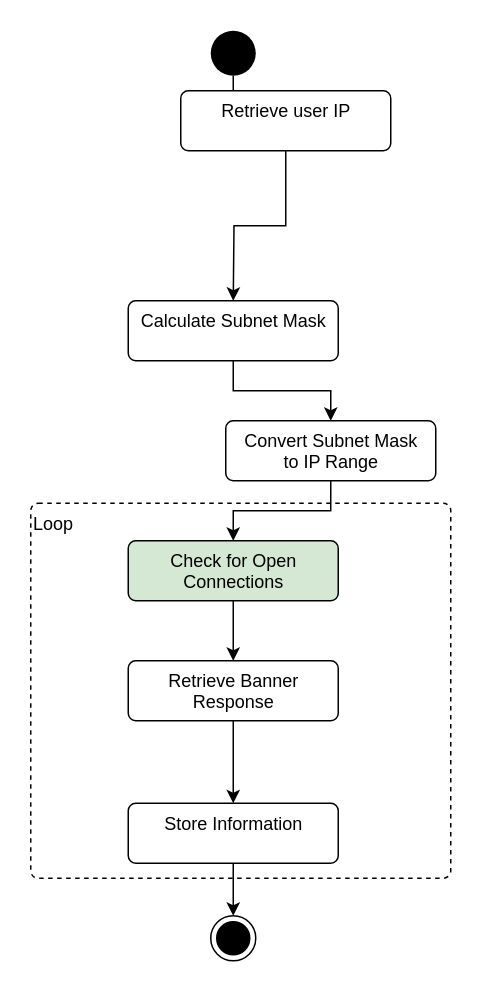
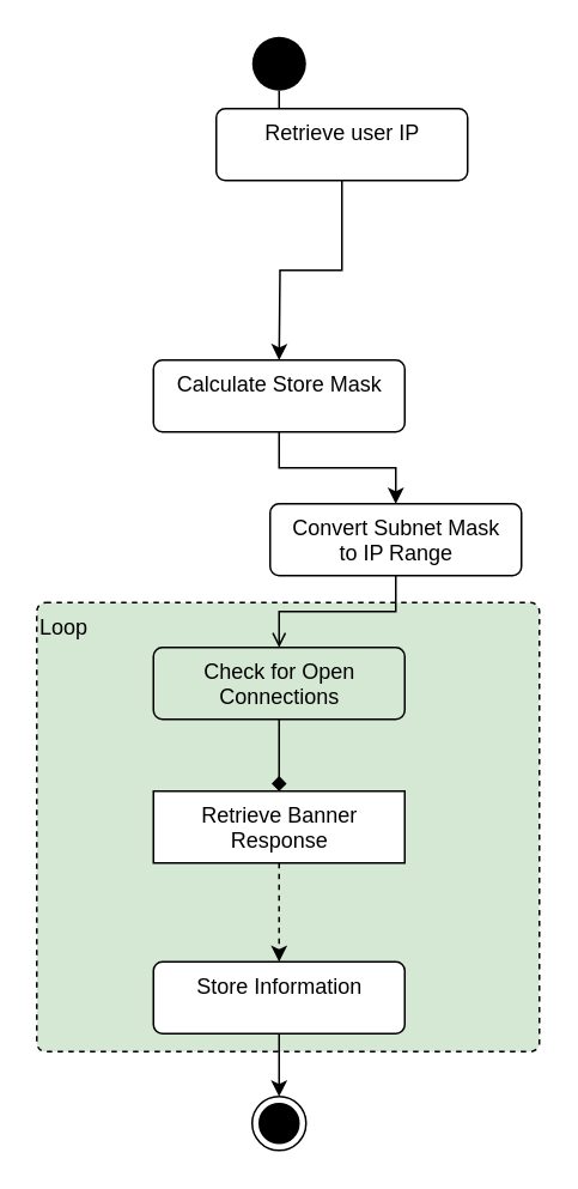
  <mxCell id="0" />
  <mxCell id="1" parent="0" />
- <mxCell id="2" value="Loop" style="html=1;align=left;verticalAlign=top;rounded=1;absoluteArcSize=1;arcSize=10;dashed=1;" vertex="1" parent="1"><mxGeometry x="20" y="335" width="280" height="250" as="geometry" /></mxCell>
+ <mxCell id="2" value="Loop" style="html=1;align=left;verticalAlign=top;rounded=1;absoluteArcSize=1;arcSize=10;dashed=1;fillColor=#d5e8d4;" vertex="1" parent="1"><mxGeometry x="20" y="335" width="280" height="250" as="geometry" /></mxCell>
  <mxCell id="3" style="edgeStyle=orthogonalEdgeStyle;rounded=0;orthogonalLoop=1;jettySize=auto;html=1;entryX=0.5;entryY=0;entryDx=0;entryDy=0;" parent="1" source="4" target="6" edge="1"><mxGeometry relative="1" as="geometry"><mxPoint x="155" y="90" as="targetPoint" /></mxGeometry></mxCell>
  <mxCell id="4" value="" style="ellipse;fillColor=#000000;strokeColor=none;" parent="1" vertex="1"><mxGeometry x="140" y="20" width="30" height="30" as="geometry" /></mxCell>
  <mxCell id="5" style="edgeStyle=orthogonalEdgeStyle;rounded=0;orthogonalLoop=1;jettySize=auto;html=1;" parent="1" source="6" edge="1"><mxGeometry relative="1" as="geometry"><mxPoint x="155" y="200" as="targetPoint" /></mxGeometry></mxCell>
  <mxCell id="6" value="Retrieve user IP" style="html=1;align=center;verticalAlign=top;rounded=1;absoluteArcSize=1;arcSize=10;dashed=0;" parent="1" vertex="1"><mxGeometry x="120" y="60" width="140" height="40" as="geometry" /></mxCell>
  <mxCell id="7" style="edgeStyle=orthogonalEdgeStyle;rounded=0;orthogonalLoop=1;jettySize=auto;html=1;" parent="1" source="8" target="10" edge="1"><mxGeometry relative="1" as="geometry" /></mxCell>
- <mxCell id="8" value="Calculate Subnet Mask" style="html=1;align=center;verticalAlign=top;rounded=1;absoluteArcSize=1;arcSize=10;dashed=0;" parent="1" vertex="1"><mxGeometry x="85" y="200" width="140" height="40" as="geometry" /></mxCell>
- <mxCell id="9" style="edgeStyle=orthogonalEdgeStyle;rounded=0;orthogonalLoop=1;jettySize=auto;html=1;entryX=0.5;entryY=0;entryDx=0;entryDy=0;" parent="1" source="10" target="12" edge="1"><mxGeometry relative="1" as="geometry" /></mxCell>
+ <mxCell id="8" value="Calculate Store Mask" style="html=1;align=center;verticalAlign=top;rounded=1;absoluteArcSize=1;arcSize=10;dashed=0;" parent="1" vertex="1"><mxGeometry x="85" y="200" width="140" height="40" as="geometry" /></mxCell>
+ <mxCell id="9" style="edgeStyle=orthogonalEdgeStyle;rounded=0;orthogonalLoop=1;jettySize=auto;html=1;entryX=0.5;entryY=0;entryDx=0;entryDy=0;endArrow=open;" parent="1" source="10" target="12" edge="1"><mxGeometry relative="1" as="geometry" /></mxCell>
  <mxCell id="10" value="Convert Subnet Mask&lt;br&gt;to IP Range" style="html=1;align=center;verticalAlign=top;rounded=1;absoluteArcSize=1;arcSize=10;dashed=0;" parent="1" vertex="1"><mxGeometry x="150" y="280" width="140" height="40" as="geometry" /></mxCell>
- <mxCell id="11" style="edgeStyle=orthogonalEdgeStyle;rounded=0;orthogonalLoop=1;jettySize=auto;html=1;" parent="1" source="12" target="14" edge="1"><mxGeometry relative="1" as="geometry" /></mxCell>
+ <mxCell id="11" style="edgeStyle=orthogonalEdgeStyle;rounded=0;orthogonalLoop=1;jettySize=auto;html=1;endArrow=diamond;" parent="1" source="12" target="14" edge="1"><mxGeometry relative="1" as="geometry" /></mxCell>
  <mxCell id="12" value="Check for Open &lt;br&gt;Connections&lt;br&gt;" style="html=1;align=center;verticalAlign=top;rounded=1;absoluteArcSize=1;arcSize=10;dashed=0;fillColor=#d5e8d4;" parent="1" vertex="1"><mxGeometry x="85" y="360" width="140" height="40" as="geometry" /></mxCell>
- <mxCell id="13" style="edgeStyle=orthogonalEdgeStyle;rounded=0;orthogonalLoop=1;jettySize=auto;html=1;entryX=0.5;entryY=0;entryDx=0;entryDy=0;" parent="1" source="14" target="16" edge="1"><mxGeometry relative="1" as="geometry" /></mxCell>
- <mxCell id="14" value="Retrieve Banner &lt;br&gt;Response" style="html=1;align=center;verticalAlign=top;rounded=1;absoluteArcSize=1;arcSize=10;dashed=0;" parent="1" vertex="1"><mxGeometry x="85" y="440" width="140" height="40" as="geometry" /></mxCell>
+ <mxCell id="13" style="edgeStyle=orthogonalEdgeStyle;rounded=0;orthogonalLoop=1;jettySize=auto;html=1;entryX=0.5;entryY=0;entryDx=0;entryDy=0;dashed=1;" parent="1" source="14" target="16" edge="1"><mxGeometry relative="1" as="geometry" /></mxCell>
+ <mxCell id="14" value="Retrieve Banner &lt;br&gt;Response" style="html=1;align=center;verticalAlign=top;absoluteArcSize=1;arcSize=10;dashed=0;rounded=0;" parent="1" vertex="1"><mxGeometry x="85" y="440" width="140" height="40" as="geometry" /></mxCell>
  <mxCell id="15" style="edgeStyle=orthogonalEdgeStyle;rounded=0;orthogonalLoop=1;jettySize=auto;html=1;entryX=0.5;entryY=0;entryDx=0;entryDy=0;" edge="1" parent="1" source="16" target="17"><mxGeometry relative="1" as="geometry" /></mxCell>
  <mxCell id="16" value="Store Information" style="html=1;align=center;verticalAlign=top;rounded=1;absoluteArcSize=1;arcSize=10;dashed=0;" parent="1" vertex="1"><mxGeometry x="85" y="535" width="140" height="40" as="geometry" /></mxCell>
  <mxCell id="17" value="" style="ellipse;html=1;shape=endState;fillColor=#000000;strokeColor=#000000;" vertex="1" parent="1"><mxGeometry x="140" y="610" width="30" height="30" as="geometry" /></mxCell>
